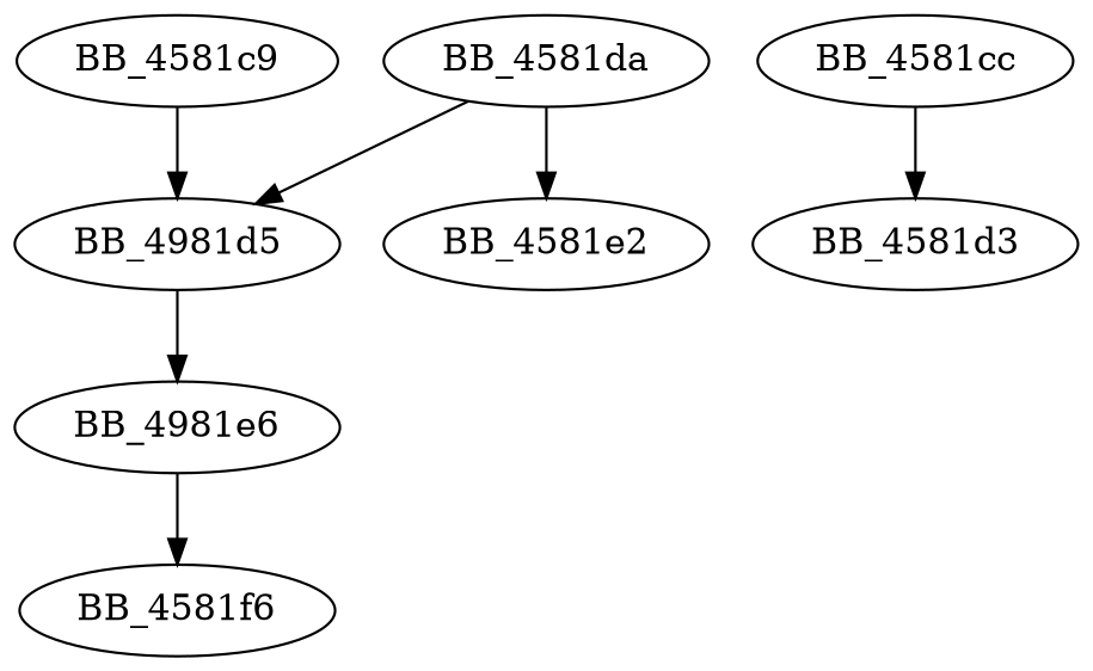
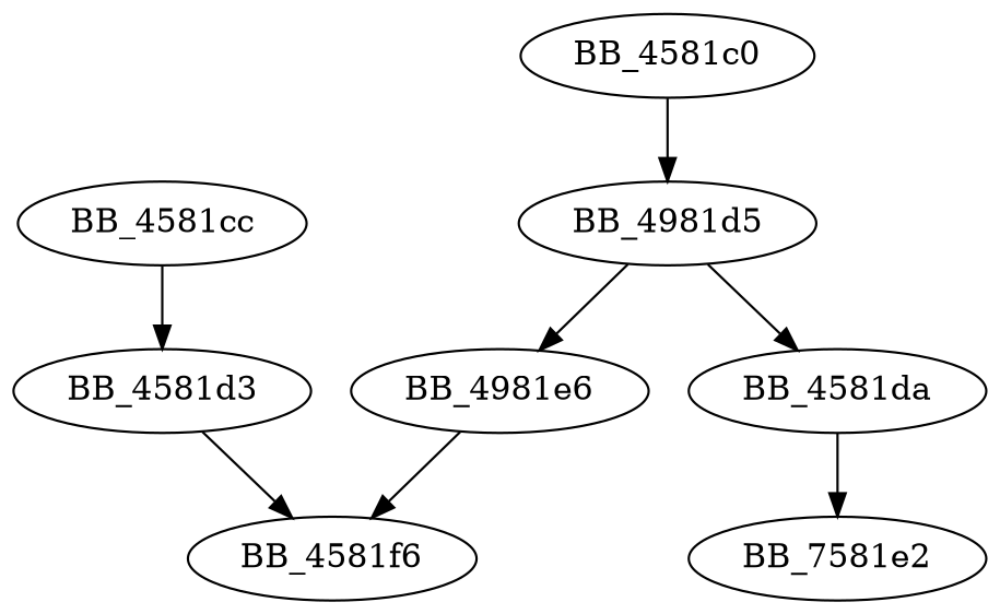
  digraph {
    n1 [label=BB_4981d5]
-   BB_4581c0 [label=BB_4581c9]
+   BB_4581c0
    BB_4581cc
    BB_4581d3
    BB_4581da
    n6 [label=BB_4981e6]
    BB_4581f6
-   BB_4581e2
-   BB_4581da -> n1
+   BB_4581e2 [label=BB_7581e2]
+   n1 -> BB_4581da
    n1 -> n6
    BB_4581c0 -> n1
    BB_4581cc -> BB_4581d3
+   BB_4581d3 -> BB_4581f6
    BB_4581da -> BB_4581e2
    n6 -> BB_4581f6
  }
